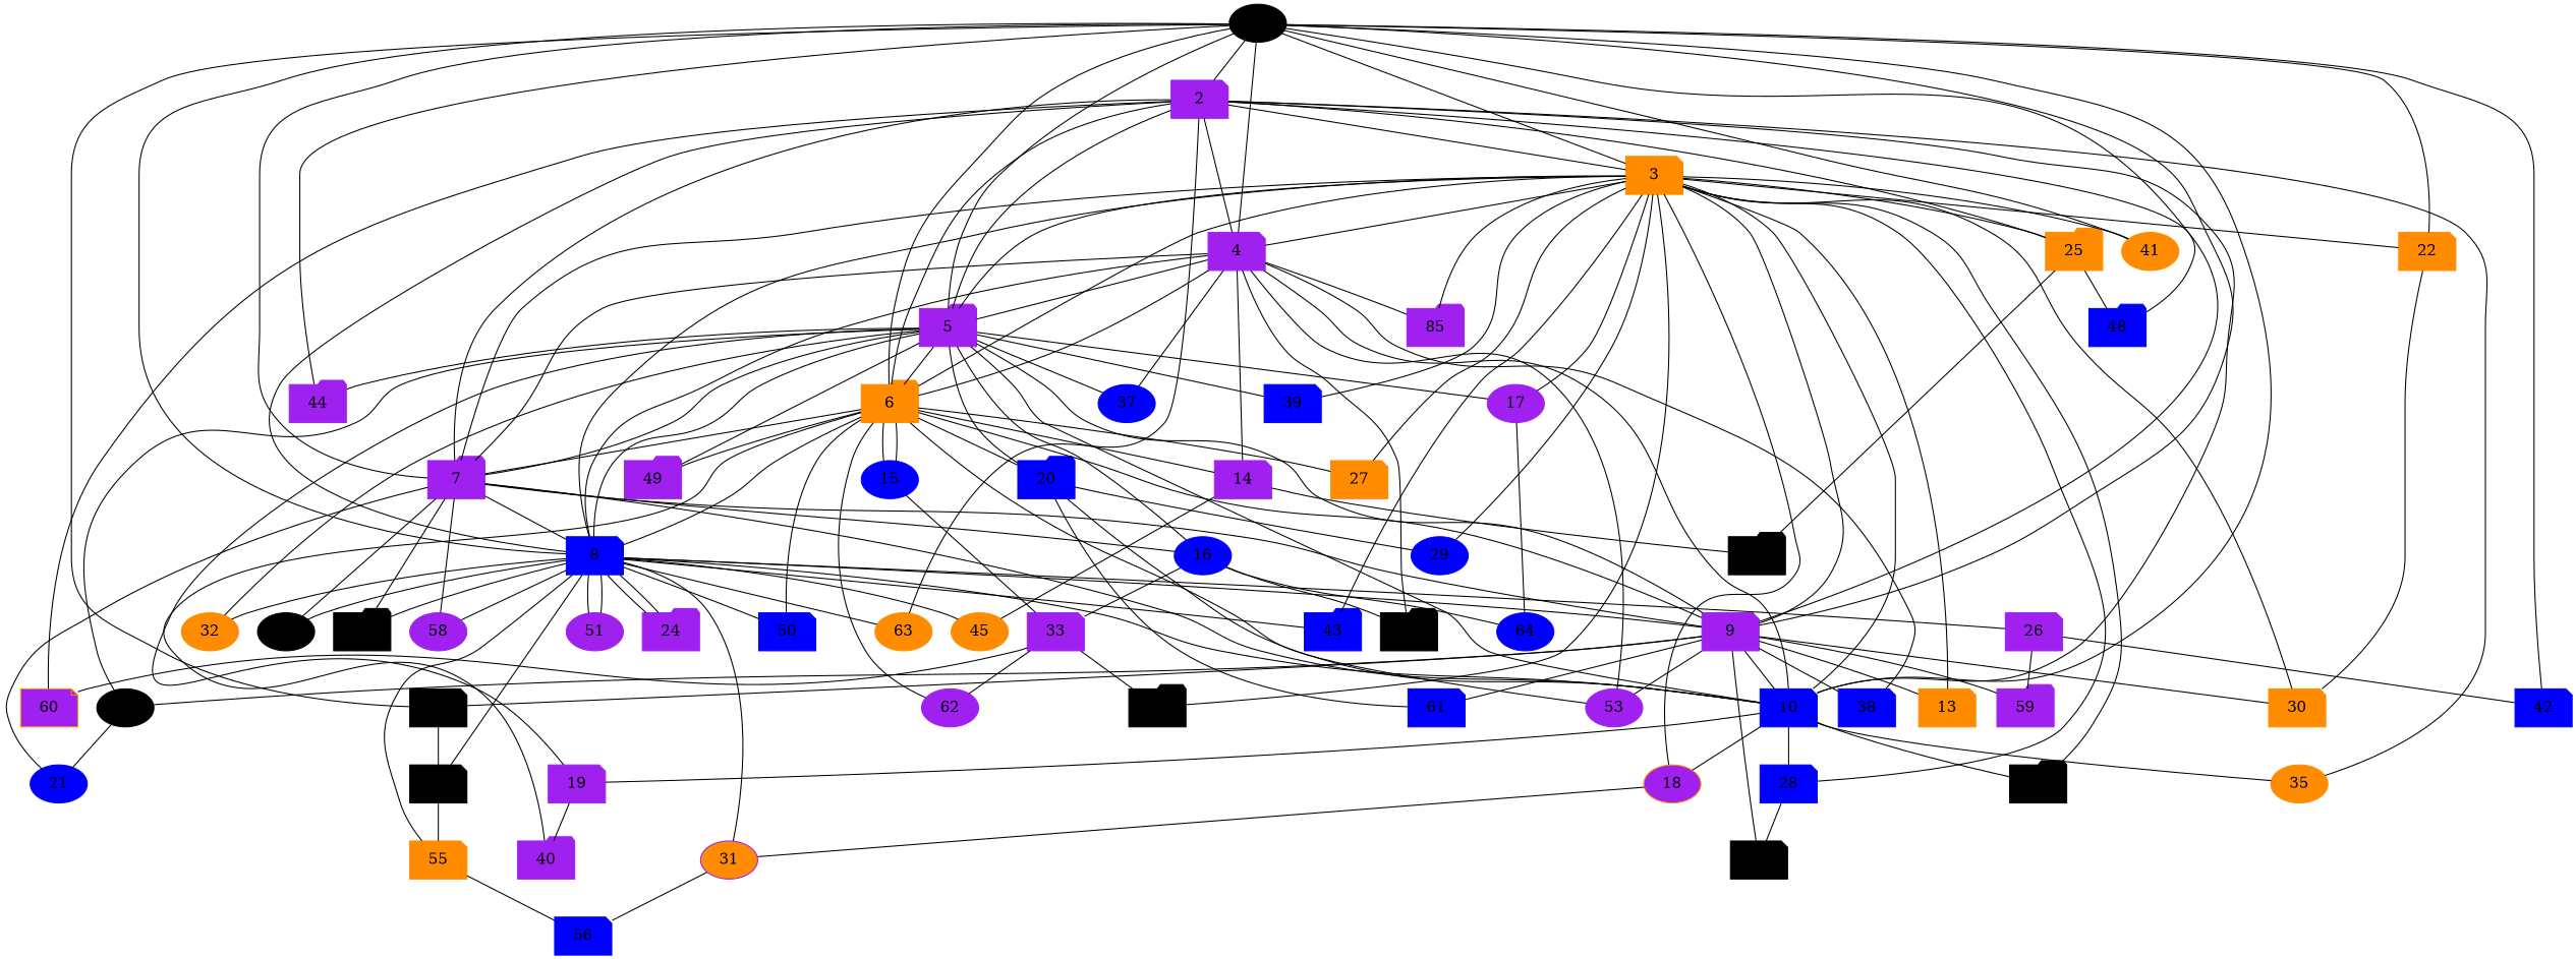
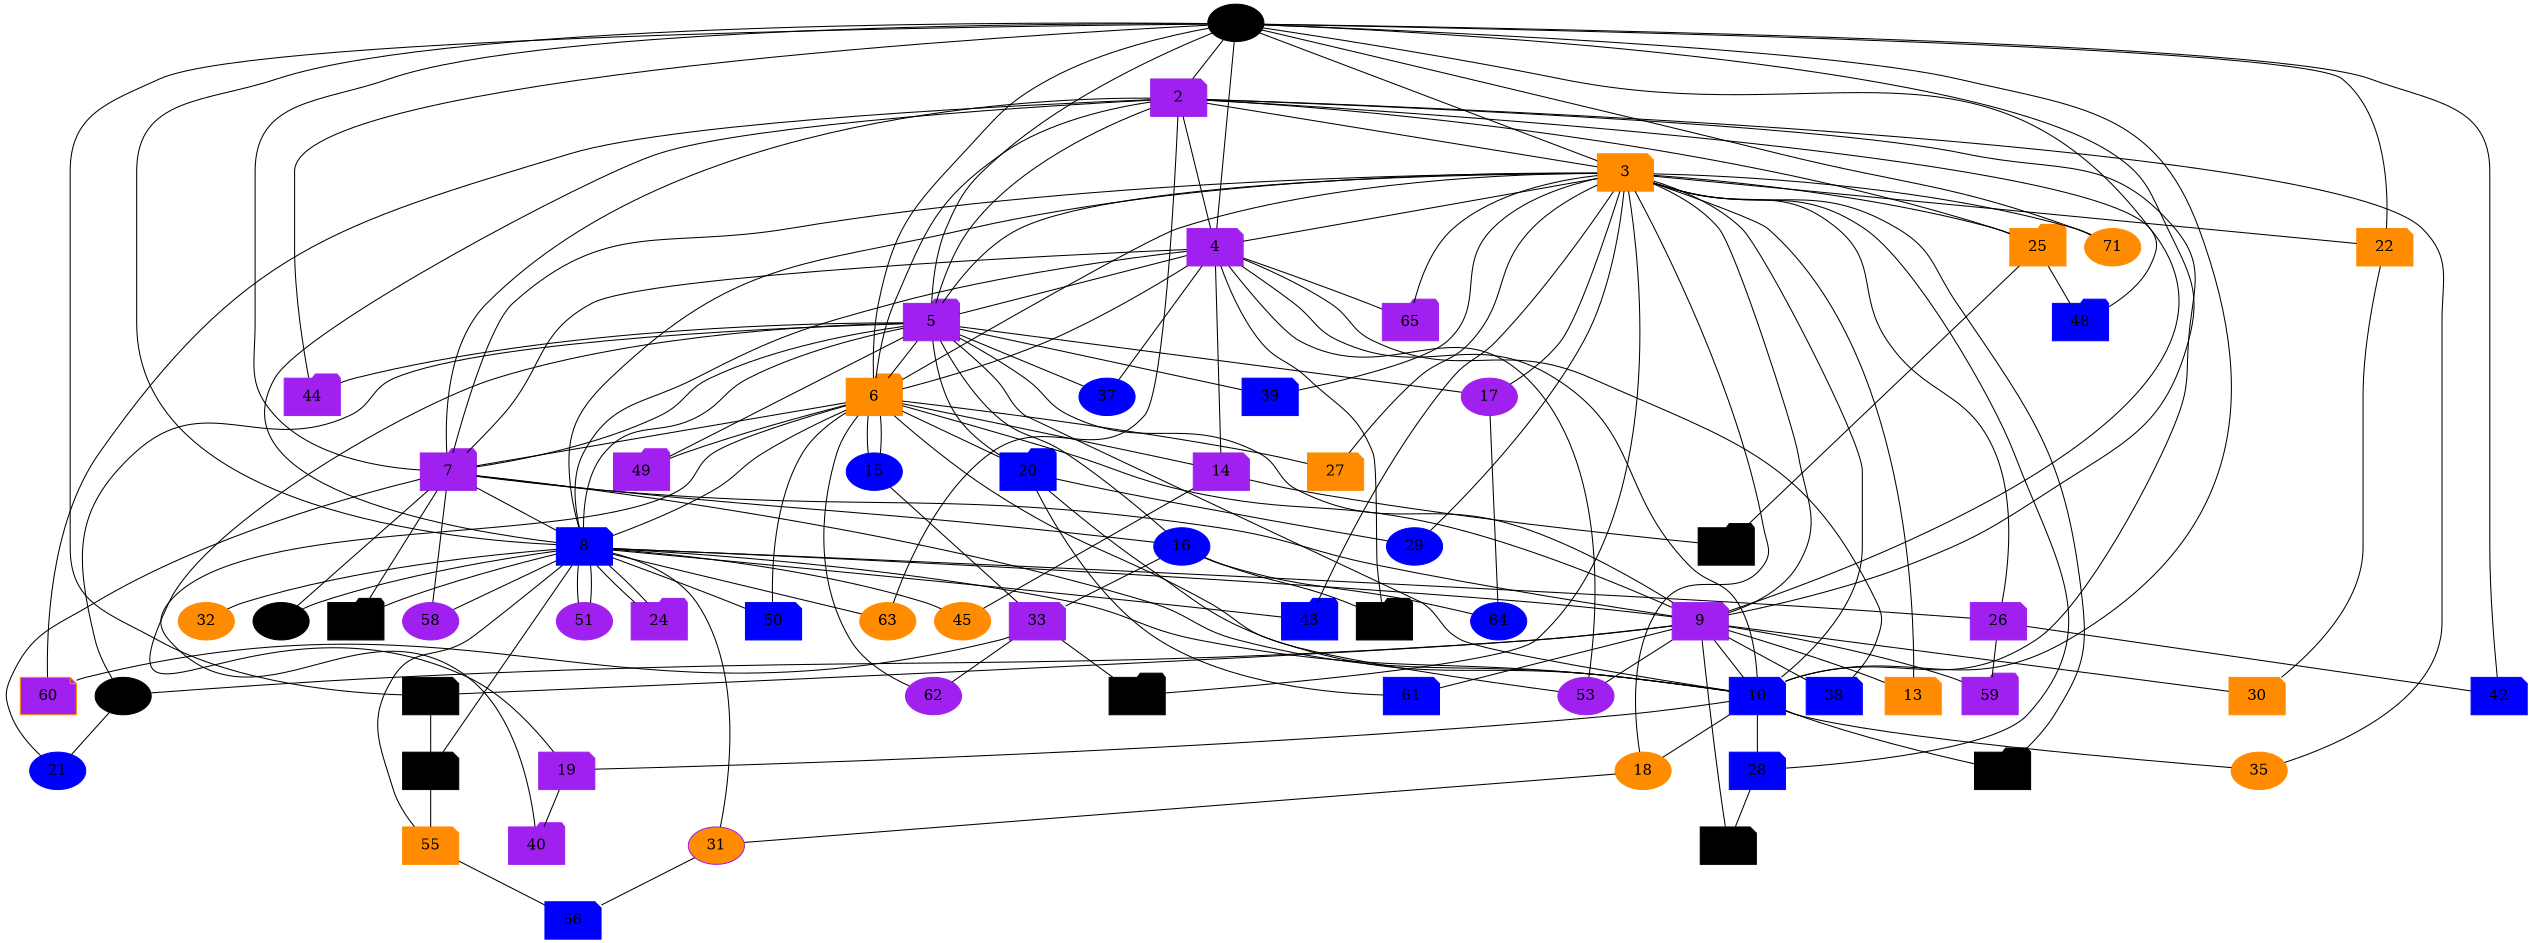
  graph {
    node [color=purple shape=note style=filled]
    1 [color=black shape=ellipse]
    2
    3 [color=darkorange]
    4
    5 [shape=folder]
    6 [color=darkorange shape=folder]
    7 [shape=folder]
    8 [color=blue]
    9
    10 [color=blue]
    22 [color=darkorange]
    23 [color=black]
-   41 [color=darkorange shape=ellipse]
+   41 [color=darkorange shape=ellipse label=71]
    42 [color=blue]
    44 [shape=folder]
    48 [color=blue shape=folder]
    25 [color=darkorange shape=folder]
    35 [color=darkorange shape=ellipse]
    60 [color=darkorange fillcolor=purple]
    63 [color=darkorange shape=ellipse]
    13 [color=darkorange]
    17 [shape=ellipse]
-   18 [color=darkorange shape=ellipse fillcolor=purple]
+   18 [color=darkorange shape=ellipse]
    26
    27 [color=darkorange]
    28 [color=blue]
    29 [color=blue shape=ellipse]
    36 [color=black shape=folder]
    39 [color=blue]
    43 [color=blue shape=folder]
    52 [color=black shape=folder]
-   65 [shape=folder label=85]
+   65 [shape=folder]
    14
    37 [color=blue shape=ellipse]
    38 [color=blue]
    46 [color=black shape=folder]
    53 [shape=ellipse]
    12 [color=black shape=ellipse]
    16 [color=blue shape=ellipse]
    19
    20 [color=blue shape=folder]
    32 [color=darkorange shape=ellipse]
    49 [shape=folder]
    15 [color=blue shape=ellipse]
    40 [shape=folder]
    50 [color=blue]
    62 [shape=ellipse]
    11 [color=black shape=ellipse]
    21 [color=blue shape=ellipse]
    57 [color=black shape=folder]
    58 [shape=ellipse]
    24 [shape=folder]
    31 [fillcolor=darkorange shape=ellipse]
    45 [color=darkorange shape=ellipse]
    47 [color=black]
    51 [shape=ellipse]
    55 [color=darkorange]
    30 [color=darkorange]
    54 [color=black]
    59 [shape=folder]
    61 [color=blue]
    34 [color=black shape=folder]
    64 [color=blue shape=ellipse]
    33
    56 [color=blue]
    1 -- 2
    1 -- 3
    1 -- 4
    1 -- 5
    1 -- 6
    1 -- 7
    1 -- 8
    1 -- 9
    1 -- 10
    1 -- 22
    1 -- 23
    1 -- 41
    1 -- 42
    1 -- 44
    1 -- 48
    2 -- 3
    2 -- 4
    2 -- 5
    2 -- 6
    2 -- 7
    2 -- 8
    2 -- 9
    2 -- 10
    2 -- 25
    2 -- 35
    2 -- 60
    2 -- 63
    3 -- 4
    3 -- 5
    3 -- 6
    3 -- 7
    3 -- 8
    3 -- 9
    3 -- 10
    3 -- 22
    3 -- 41
    3 -- 25
    3 -- 13
    3 -- 17
    3 -- 18
-   3 -- 30
+   3 -- 26
    3 -- 27
    3 -- 28
    3 -- 29
    3 -- 36
    3 -- 39
    3 -- 43
    3 -- 52
    3 -- 65
    4 -- 5
    4 -- 6
    4 -- 7
    4 -- 8
    4 -- 10
    4 -- 65
    4 -- 14
    4 -- 37
    4 -- 38
    4 -- 46
    4 -- 53
    5 -- 6
    5 -- 7
    5 -- 8
    5 -- 9
    5 -- 10
    5 -- 44
    5 -- 17
    5 -- 39
    5 -- 37
    5 -- 12
    5 -- 16
    5 -- 19
    5 -- 20
-   5 -- 32
    5 -- 49
    6 -- 7
    6 -- 8
    6 -- 9
    6 -- 10
    6 -- 27
    6 -- 14
    6 -- 20
    6 -- 49
    6 -- 15
    6 -- 15
    6 -- 40
    6 -- 50
    6 -- 62
    7 -- 8
    7 -- 9
    7 -- 10
    7 -- 16
    7 -- 11
    7 -- 21
    7 -- 57
    7 -- 58
    8 -- 9
    8 -- 10
    8 -- 63
    8 -- 26
    8 -- 43
    8 -- 32
    8 -- 50
    8 -- 11
    8 -- 57
    8 -- 58
    8 -- 24
    8 -- 24
    8 -- 31
    8 -- 45
    8 -- 47
    8 -- 51
    8 -- 51
    8 -- 55
    9 -- 10
    9 -- 23
    9 -- 13
    9 -- 38
    9 -- 53
    9 -- 12
    9 -- 30
    9 -- 54
    9 -- 59
    9 -- 61
    10 -- 35
    10 -- 18
    10 -- 28
    10 -- 52
    10 -- 19
    22 -- 30
    23 -- 47
    25 -- 48
    25 -- 34
    17 -- 64
    18 -- 31
    26 -- 42
    26 -- 59
    28 -- 54
    14 -- 45
    14 -- 34
    12 -- 21
    16 -- 46
    16 -- 64
    16 -- 33
    19 -- 40
    20 -- 29
    20 -- 53
    20 -- 61
    15 -- 33
    31 -- 56
    47 -- 55
    55 -- 56
    33 -- 60
    33 -- 36
    33 -- 62
  }
